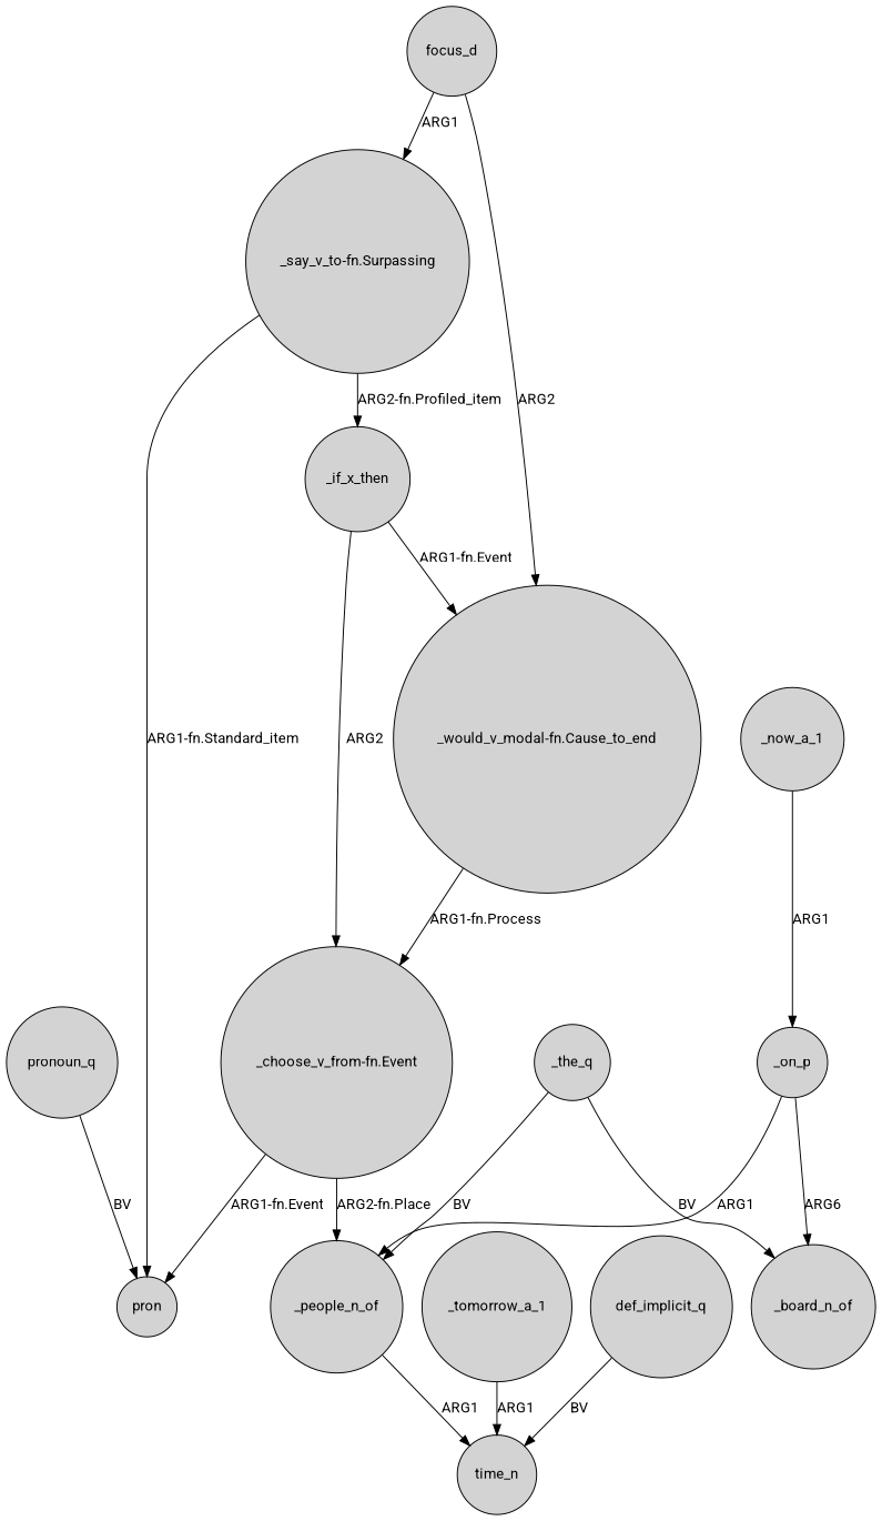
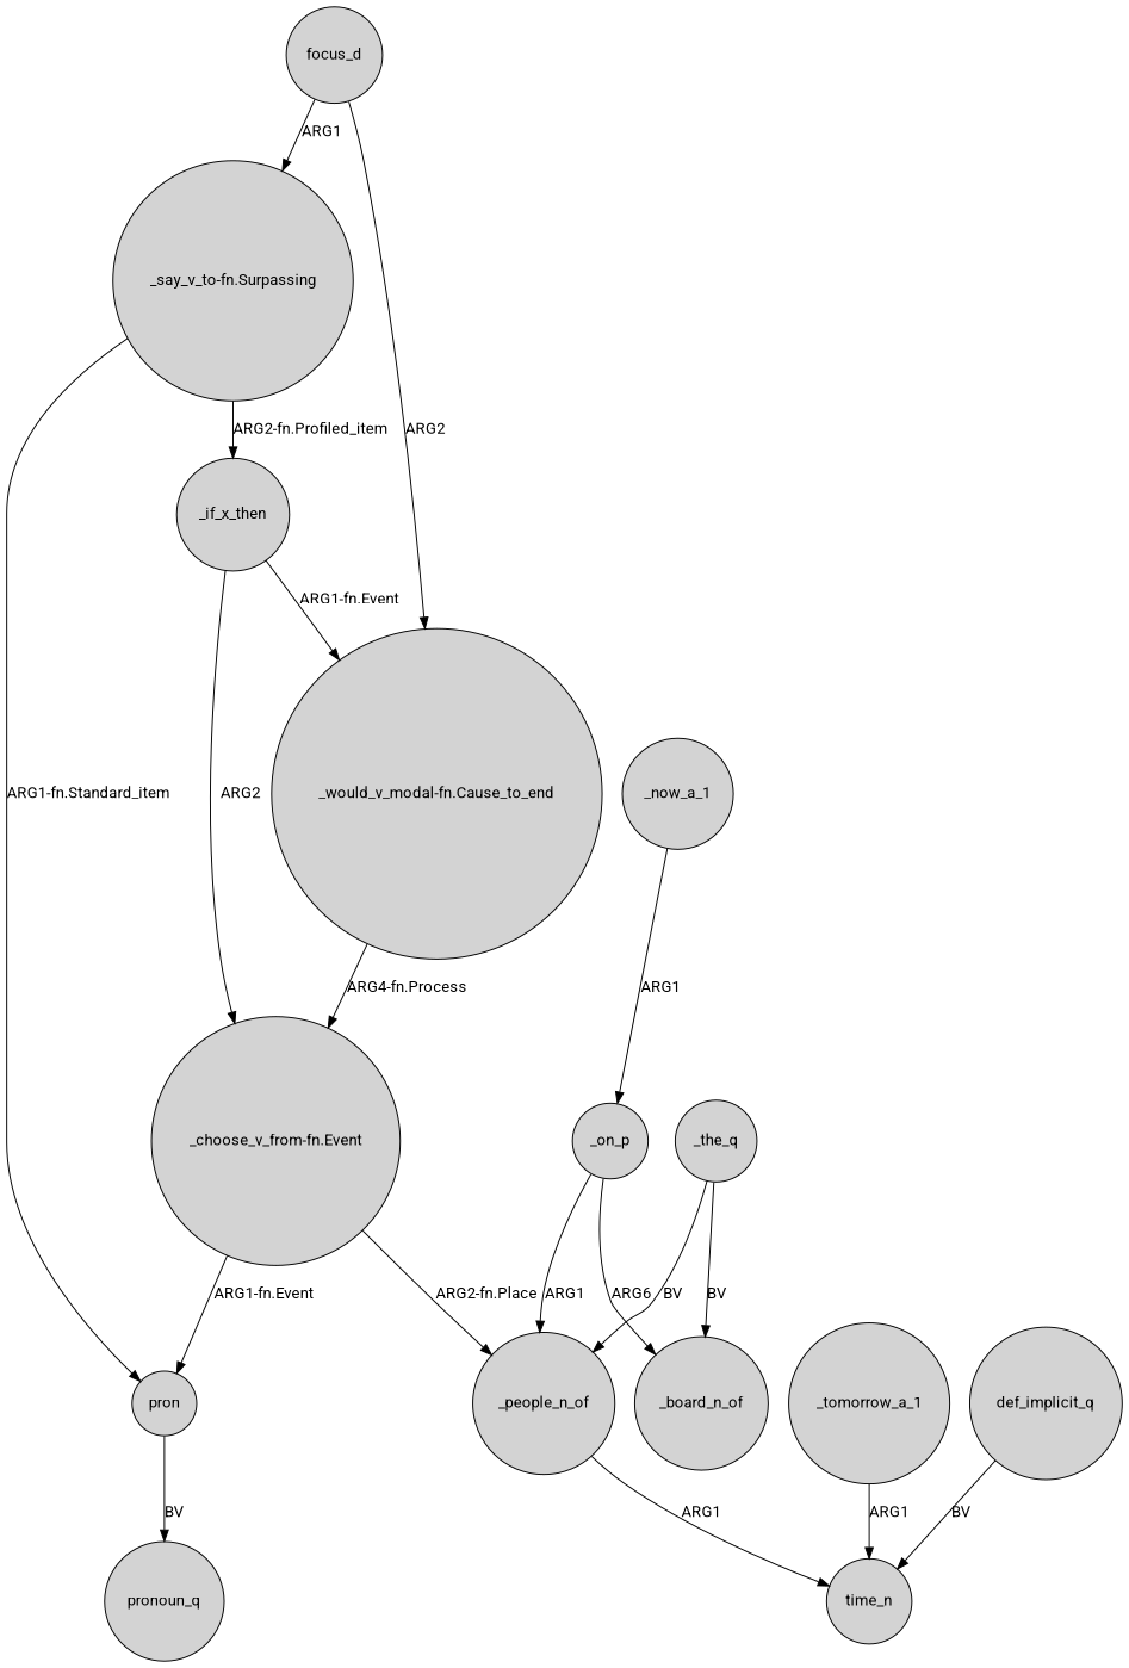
  digraph {
    fontname=Roboto
    node [fontname=Roboto shape=circle style=filled]
    edge [fontname=Roboto]
    focus_d
    "_would_v_modal-fn.Cause_to_end"
    "_say_v_to-fn.Surpassing"
    "_choose_v_from-fn.Event"
    pron
    _if_x_then
    _people_n_of
    _tomorrow_a_1
    time_n
    _on_p
    _board_n_of
    _now_a_1
    _the_q
    def_implicit_q
    pronoun_q
    focus_d -> "_would_v_modal-fn.Cause_to_end" [label=ARG2]
    focus_d -> "_say_v_to-fn.Surpassing" [label=ARG1]
-   "_would_v_modal-fn.Cause_to_end" -> "_choose_v_from-fn.Event" [label="ARG1-fn.Process"]
+   "_would_v_modal-fn.Cause_to_end" -> "_choose_v_from-fn.Event" [label="ARG4-fn.Process"]
    "_say_v_to-fn.Surpassing" -> pron [label="ARG1-fn.Standard_item"]
    "_say_v_to-fn.Surpassing" -> _if_x_then [label="ARG2-fn.Profiled_item"]
    "_choose_v_from-fn.Event" -> pron [label="ARG1-fn.Event"]
    "_choose_v_from-fn.Event" -> _people_n_of [label="ARG2-fn.Place"]
    _if_x_then -> "_would_v_modal-fn.Cause_to_end" [label="ARG1-fn.Event"]
    _if_x_then -> "_choose_v_from-fn.Event" [label=ARG2]
    _people_n_of -> time_n [label=ARG1]
    _tomorrow_a_1 -> time_n [label=ARG1]
    _on_p -> _people_n_of [label=ARG1]
    _on_p -> _board_n_of [label=ARG6]
    _now_a_1 -> _on_p [label=ARG1]
    _the_q -> _people_n_of [label=BV]
    _the_q -> _board_n_of [label=BV]
    def_implicit_q -> time_n [label=BV]
-   pronoun_q -> pron [label=BV]
+   pron -> pronoun_q [label=BV]
  }
